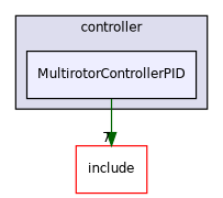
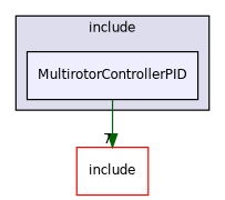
  digraph {
    compound=true
    node [fontname=Helvetica fontsize=10 shape=box style=filled]
    n1 [fillcolor="#eeeeff" label=MultirotorControllerPID pencolor=black]
    n2 [color=red fillcolor=white label=include]
    subgraph cluster_1 {
      bgcolor="#ddddee"
      fontname=Helvetica
      fontsize=10
-     label=controller
+     label=include
      pencolor=black
      n1
    }
    n1 -> n2 [headlabel=7 labeldistance=1.5 labelfontname=Helvetica labelfontsize=10 color=darkgreen]
  }
